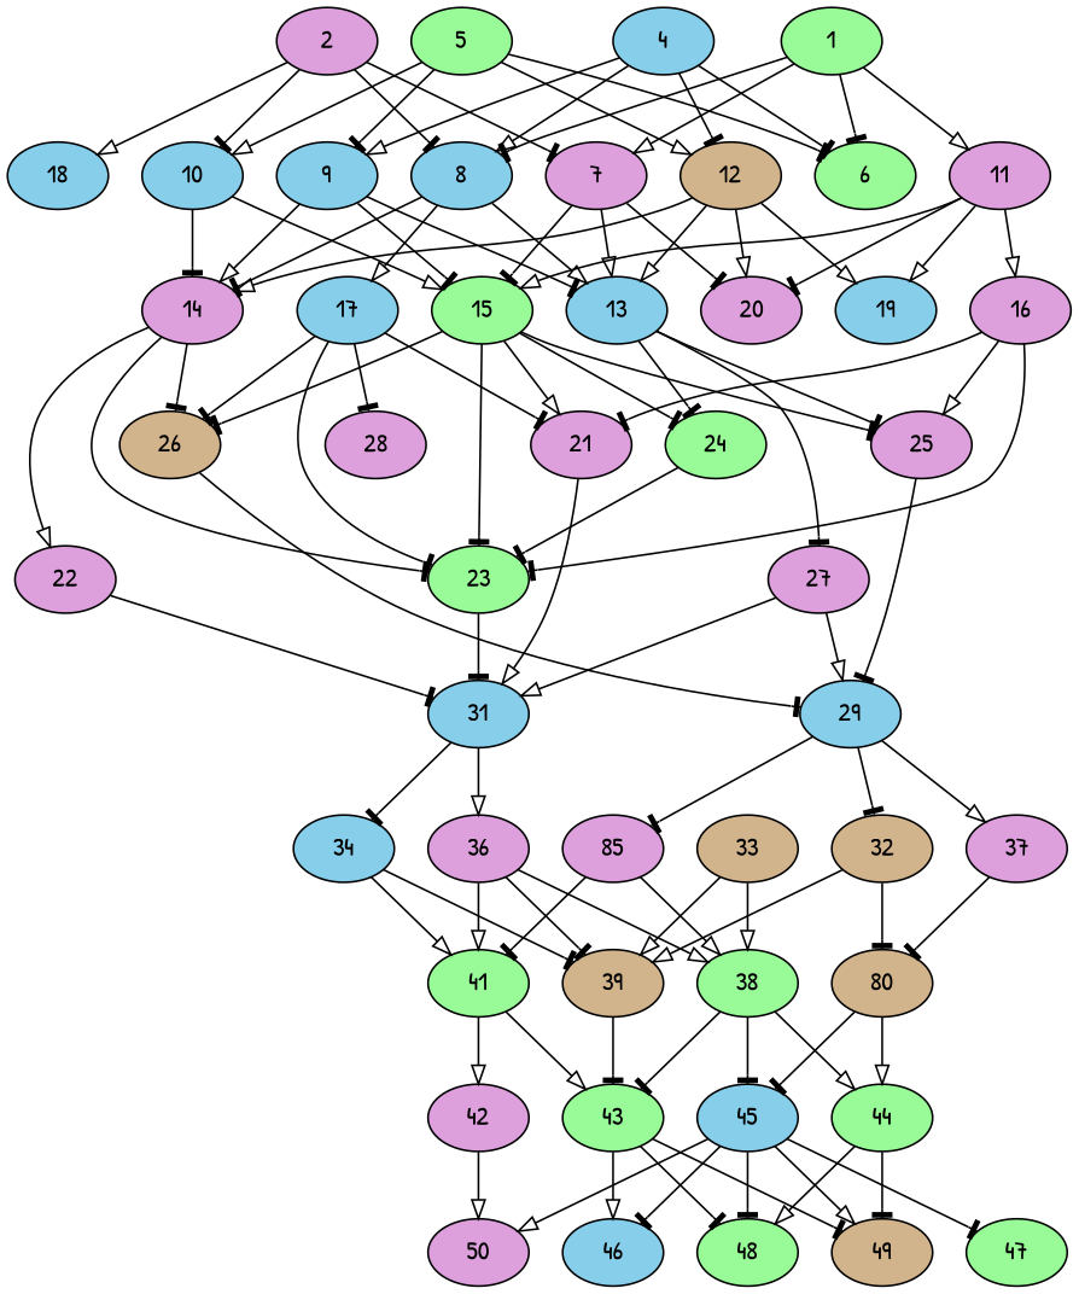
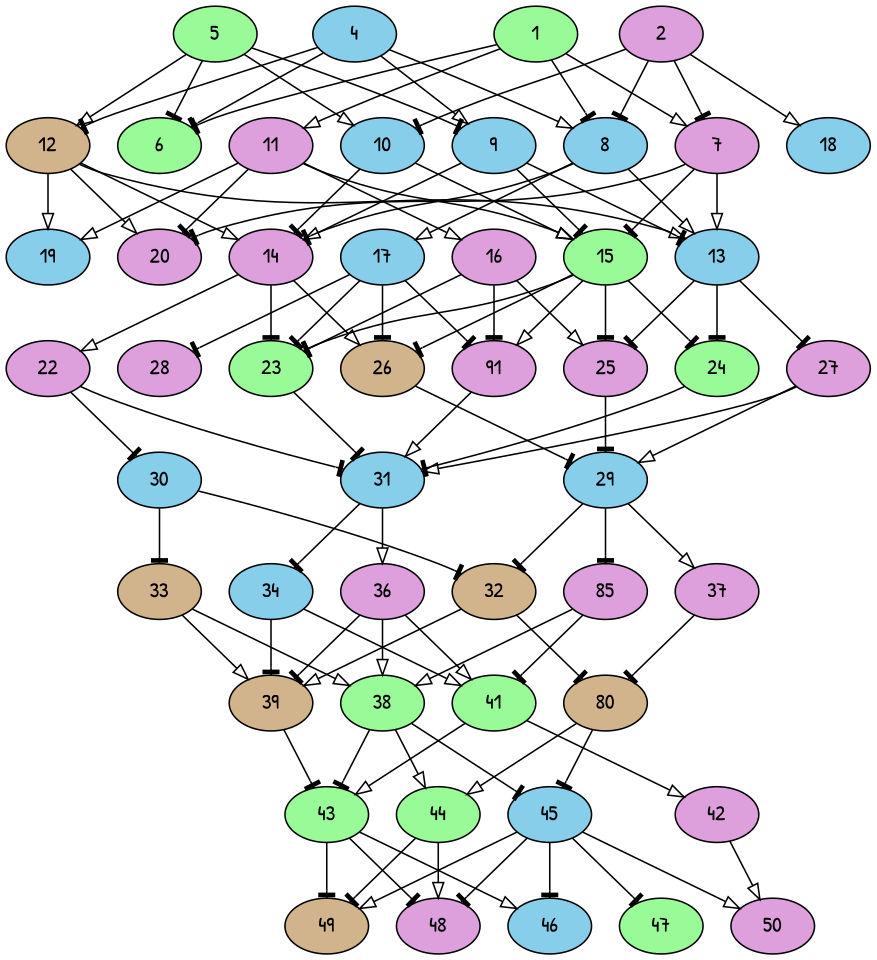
  digraph {
    fontname="Patrick Hand"
    node [alpha=0.01 fillcolor=plum fontname="Patrick Hand" style=filled]
    edge [arrowhead=tee fontname="Patrick Hand"]
    1 [alpha=0.03 expect_size=46854144 fillcolor=palegreen]
    6 [expect_size=46573568 fillcolor=palegreen]
    7 [alpha=0.06 expect_size=26454016]
    8 [alpha=0.16 expect_size=33270784 fillcolor=skyblue]
    11 [alpha=0.20 expect_size=46803968]
    13 [alpha=0.10 expect_size=7837696 fillcolor=skyblue]
    15 [alpha=0.16 expect_size=40365056 fillcolor=palegreen]
    20 [alpha=0.05 expect_size=14211072]
    14 [alpha=0.10 expect_size=30431232]
    17 [alpha=0.09 expect_size=13835264 fillcolor=skyblue]
    16 [alpha=0.14 expect_size=10509312]
    19 [alpha=0.06 expect_size=19164160 fillcolor=skyblue]
    24 [alpha=0.18 expect_size=39489536 fillcolor=palegreen]
    25 [alpha=0.09 expect_size=16526336]
    27 [alpha=0.14 expect_size=41311232]
    23 [alpha=0.06 expect_size=16607232 fillcolor=palegreen]
    26 [alpha=0.17 expect_size=7789568 fillcolor=tan]
-   21 [expect_size=13662208]
+   21 [expect_size=13662208 label=91]
    22 [alpha=0.15 expect_size=13261824]
    28 [alpha=0.03 expect_size=14183424]
    18 [alpha=0.10 expect_size=27474944 fillcolor=skyblue]
    2 [expect_size=45208576]
    10 [alpha=0.20 expect_size=36017152 fillcolor=skyblue]
    9 [alpha=0.18 expect_size=16998400 fillcolor=skyblue]
    12 [expect_size=5574656 fillcolor=tan]
    4 [alpha=0.04 expect_size=7687168 fillcolor=skyblue]
    5 [alpha=0.07 expect_size=49216512 fillcolor=palegreen]
    31 [alpha=0.09 expect_size=14683136 fillcolor=skyblue]
    29 [alpha=0.18 expect_size=37047296 fillcolor=skyblue]
+   30 [alpha=0.05 expect_size=50582528 fillcolor=skyblue]
    34 [alpha=0.17 expect_size=21026816 fillcolor=skyblue]
    36 [alpha=0.02 expect_size=37832704]
    32 [alpha=0.14 expect_size=18145280 fillcolor=tan]
    n34 [alpha=0.09 expect_size=16791552 label=85]
    37 [alpha=0.20 expect_size=31110144]
    33 [alpha=0.00 expect_size=6564864 fillcolor=tan]
    39 [alpha=0.19 expect_size=26037248 fillcolor=tan]
    41 [alpha=0.16 expect_size=31356928 fillcolor=palegreen]
    38 [alpha=0.07 expect_size=17835008 fillcolor=palegreen]
    n40 [alpha=0.16 expect_size=20286464 fillcolor=tan label=80]
    43 [alpha=0.08 expect_size=40240128 fillcolor=palegreen]
    44 [alpha=0.11 expect_size=40979456 fillcolor=palegreen]
    45 [alpha=0.18 expect_size=33848320 fillcolor=skyblue]
    42 [alpha=0.20 expect_size=6439936]
    46 [alpha=0.07 expect_size=6782976 fillcolor=skyblue]
-   48 [alpha=0.19 expect_size=11614208 fillcolor=palegreen]
+   48 [alpha=0.19 expect_size=11614208]
    49 [alpha=0.00 expect_size=27150336 fillcolor=tan]
    50 [expect_size=25579520]
    47 [alpha=0.11 expect_size=12235776 fillcolor=palegreen]
    1 -> 6
    1 -> 7 [arrowhead=onormal]
    1 -> 8
    1 -> 11 [arrowhead=onormal]
    7 -> 13 [arrowhead=onormal]
    7 -> 15
    7 -> 20
    8 -> 13 [arrowhead=onormal]
    8 -> 14
    8 -> 17 [arrowhead=onormal]
    11 -> 15 [arrowhead=onormal]
    11 -> 20
    11 -> 16 [arrowhead=onormal]
    11 -> 19 [arrowhead=onormal]
    13 -> 24
    13 -> 25
    13 -> 27
    15 -> 24
    15 -> 25
    15 -> 23
    15 -> 26
    15 -> 21 [arrowhead=onormal]
    14 -> 23
-   14 -> 26
+   14 -> 26 [arrowhead=onormal]
    14 -> 22 [arrowhead=onormal]
    17 -> 23
    17 -> 26
    17 -> 21
    17 -> 28
    16 -> 25 [arrowhead=onormal]
    16 -> 23
    16 -> 21
-   24 -> 23
+   24 -> 31
    25 -> 29
    27 -> 31 [arrowhead=onormal]
    27 -> 29 [arrowhead=onormal]
    23 -> 31
    26 -> 29
    21 -> 31 [arrowhead=onormal]
    22 -> 31
+   22 -> 30
    2 -> 7
    2 -> 8
    2 -> 18 [arrowhead=onormal]
    2 -> 10
    10 -> 15 [arrowhead=onormal]
    10 -> 14
    9 -> 13
    9 -> 15
    9 -> 14 [arrowhead=onormal]
    12 -> 13 [arrowhead=onormal]
    12 -> 20 [arrowhead=onormal]
    12 -> 14 [arrowhead=onormal]
    12 -> 19 [arrowhead=onormal]
    4 -> 6
    4 -> 8 [arrowhead=onormal]
    4 -> 9 [arrowhead=onormal]
    4 -> 12
    5 -> 6
    5 -> 10 [arrowhead=onormal]
    5 -> 9
    5 -> 12 [arrowhead=onormal]
    31 -> 34
    31 -> 36 [arrowhead=onormal]
    29 -> 32
    29 -> n34
    29 -> 37 [arrowhead=onormal]
+   30 -> 32
+   30 -> 33
    34 -> 39
    34 -> 41 [arrowhead=onormal]
    36 -> 39
    36 -> 41 [arrowhead=onormal]
    36 -> 38 [arrowhead=onormal]
    32 -> 39 [arrowhead=onormal]
    32 -> n40
    n34 -> 41
    n34 -> 38 [arrowhead=onormal]
    37 -> n40
    33 -> 39 [arrowhead=onormal]
    33 -> 38 [arrowhead=onormal]
    39 -> 43
    41 -> 43 [arrowhead=onormal]
    41 -> 42 [arrowhead=onormal]
    38 -> 43
    38 -> 44 [arrowhead=onormal]
    38 -> 45
    n40 -> 44 [arrowhead=onormal]
    n40 -> 45
    43 -> 46 [arrowhead=onormal]
    43 -> 48
    43 -> 49
    44 -> 48 [arrowhead=onormal]
    44 -> 49
    45 -> 46
    45 -> 48
    45 -> 49 [arrowhead=onormal]
    45 -> 50 [arrowhead=onormal]
    45 -> 47
    42 -> 50 [arrowhead=onormal]
  }
